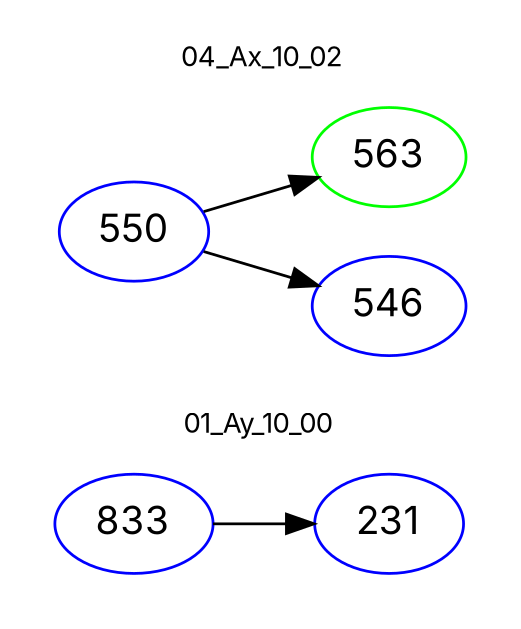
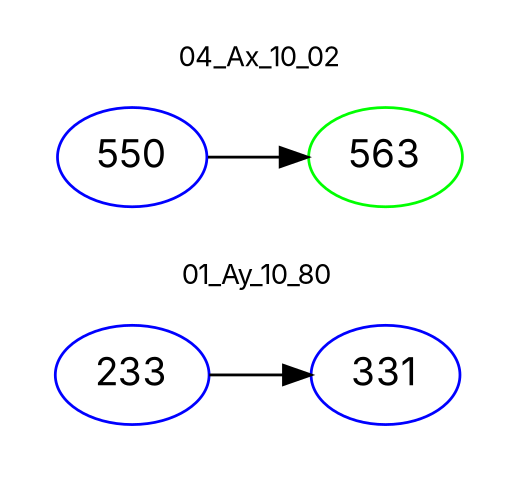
  digraph {
    fontname=Inter
    rankdir=LR
    node [color=blue fontname=Inter]
    edge [color=black fontname=Inter]
-   n1 [label=833]
-   n2 [label=231]
+   n1 [label=233]
+   n2 [label=331]
    n3 [label=550]
-   n4 [label=546]
    n5 [color=green label=563]
    subgraph cluster_1 {
      color=white
      fontsize=10
-     label="01_Ay_10_00"
+     label="01_Ay_10_80"
      n1
      n2
    }
    subgraph cluster_2 {
      color=white
      fontsize=10
      label="04_Ax_10_02"
      n3
-     n4
      n5
    }
    n1 -> n2
-   n3 -> n4
    n3 -> n5
  }
